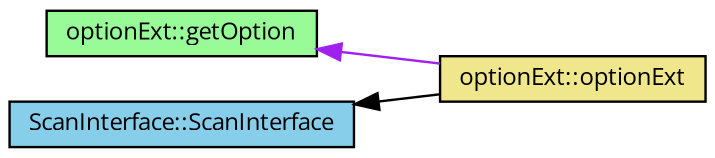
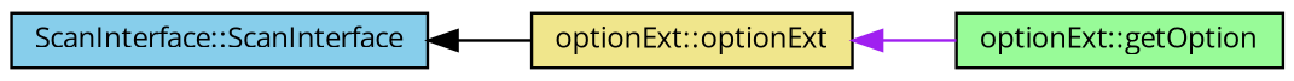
  digraph {
    fontname="Open Sans"
    rankdir=LR
    node [color=black fontname="Open Sans" fontsize=10 shape=record style=filled]
    edge [dir=back fontname="Open Sans" fontsize=10 labelfontname=Helvetica labelfontsize=10 style=solid]
    n1 [fillcolor=palegreen fontcolor=black height=0.2 label="optionExt::getOption" width=0.4]
    n2 [fillcolor=khaki height=0.2 label="optionExt::optionExt" width=0.4]
    n3 [fillcolor=skyblue height=0.2 label="ScanInterface::ScanInterface" width=0.4]
-   n1 -> n2 [color=purple]
+   n2 -> n1 [color=purple]
    n3 -> n2 [color=black]
  }
